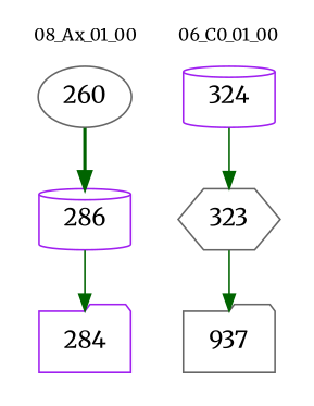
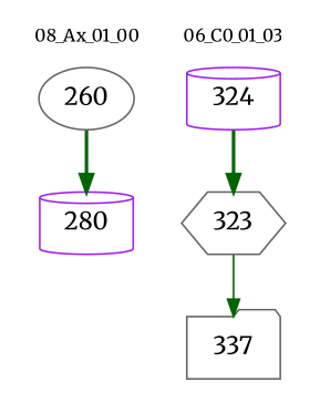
  digraph {
    fontname=Merriweather
    node [color=purple fontname=Merriweather shape=cylinder]
    edge [color=darkgreen fontname=Merriweather style=solid]
-   n1 [label=286]
+   n1 [label=280]
    n2 [color=gray40 label=260 shape=ellipse]
-   n3 [label=284 shape=folder]
    n4 [label=324]
    n5 [color=gray40 label=323 shape=hexagon]
-   n6 [color=gray40 label=937 shape=folder]
+   n6 [color=gray40 label=337 shape=folder]
    subgraph cluster_1 {
      color=white
      fontsize=10
      label="08_Ax_01_00"
      n1
      n2
-     n3
    }
    subgraph cluster_2 {
      color=white
      fontsize=10
-     label="06_C0_01_00"
+     label="06_C0_01_03"
      n4
      n5
      n6
    }
-   n1 -> n3
    n2 -> n1 [style=bold]
-   n4 -> n5
+   n4 -> n5 [style=bold]
    n5 -> n6
  }
